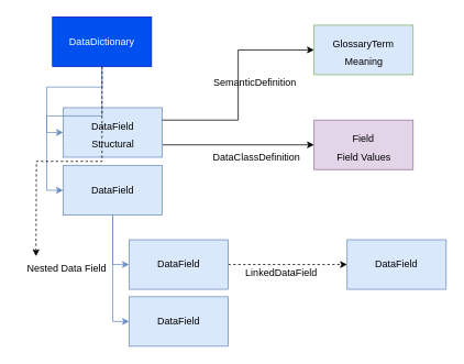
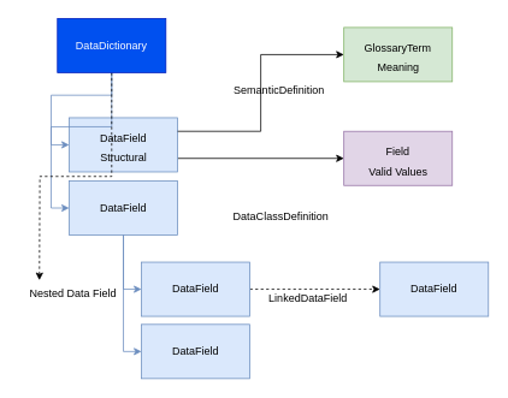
  <mxCell id="0" />
  <mxCell id="1" parent="0" />
  <mxCell id="2" style="edgeStyle=orthogonalEdgeStyle;rounded=0;orthogonalLoop=1;jettySize=auto;html=1;entryX=0;entryY=0.5;entryDx=0;entryDy=0;exitX=1;exitY=0.75;exitDx=0;exitDy=0;" edge="1" parent="1" source="3" target="9"><mxGeometry relative="1" as="geometry"><mxPoint x="200" y="170" as="sourcePoint" /></mxGeometry></mxCell>
  <mxCell id="3" value="DataField&lt;div&gt;&lt;br&gt;&lt;/div&gt;" style="rounded=0;whiteSpace=wrap;html=1;fillColor=#dae8fc;strokeColor=#6c8ebf;" vertex="1" parent="1"><mxGeometry x="76" y="130" width="120" height="60" as="geometry" /></mxCell>
  <mxCell id="4" value="DataField" style="rounded=0;whiteSpace=wrap;html=1;fillColor=#dae8fc;strokeColor=#6c8ebf;" vertex="1" parent="1"><mxGeometry x="76" y="200" width="120" height="60" as="geometry" /></mxCell>
  <mxCell id="5" style="edgeStyle=orthogonalEdgeStyle;rounded=0;orthogonalLoop=1;jettySize=auto;html=1;exitX=0.5;exitY=1;exitDx=0;exitDy=0;entryX=0;entryY=0.5;entryDx=0;entryDy=0;fillColor=#dae8fc;strokeColor=#6c8ebf;" edge="1" parent="1" source="8" target="3"><mxGeometry relative="1" as="geometry" /></mxCell>
  <mxCell id="6" style="edgeStyle=orthogonalEdgeStyle;rounded=0;orthogonalLoop=1;jettySize=auto;html=1;exitX=0.5;exitY=1;exitDx=0;exitDy=0;entryX=0;entryY=0.5;entryDx=0;entryDy=0;fillColor=#dae8fc;strokeColor=#6c8ebf;" edge="1" parent="1" source="8" target="4"><mxGeometry relative="1" as="geometry" /></mxCell>
  <mxCell id="7" style="edgeStyle=orthogonalEdgeStyle;rounded=0;orthogonalLoop=1;jettySize=auto;html=1;exitX=0.5;exitY=1;exitDx=0;exitDy=0;dashed=1;" edge="1" parent="1" source="8"><mxGeometry relative="1" as="geometry"><mxPoint x="43" y="310" as="targetPoint" /></mxGeometry></mxCell>
  <mxCell id="8" value="DataDictionary" style="rounded=0;whiteSpace=wrap;html=1;fillColor=#0050ef;strokeColor=#001DBC;fontColor=#ffffff;" vertex="1" parent="1"><mxGeometry x="63" y="20" width="120" height="60" as="geometry" /></mxCell>
  <mxCell id="9" value="Field&lt;div&gt;&lt;br&gt;&lt;/div&gt;" style="rounded=0;whiteSpace=wrap;html=1;fillColor=#e1d5e7;strokeColor=#9673a6;" vertex="1" parent="1"><mxGeometry x="380" y="145" width="120" height="60" as="geometry" /></mxCell>
  <mxCell id="10" value="Structural" style="text;html=1;align=center;verticalAlign=middle;resizable=0;points=[];autosize=1;strokeColor=none;fillColor=none;" vertex="1" parent="1"><mxGeometry x="101" y="160" width="70" height="30" as="geometry" /></mxCell>
- <mxCell id="11" value="Field Values" style="text;html=1;align=center;verticalAlign=middle;resizable=0;points=[];autosize=1;strokeColor=none;fillColor=none;" vertex="1" parent="1"><mxGeometry x="395" y="175" width="90" height="30" as="geometry" /></mxCell>
+ <mxCell id="11" value="Valid Values" style="text;html=1;align=center;verticalAlign=middle;resizable=0;points=[];autosize=1;strokeColor=none;fillColor=none;" vertex="1" parent="1"><mxGeometry x="395" y="175" width="90" height="30" as="geometry" /></mxCell>
  <mxCell id="12" style="edgeStyle=orthogonalEdgeStyle;rounded=0;orthogonalLoop=1;jettySize=auto;html=1;exitX=1;exitY=0.5;exitDx=0;exitDy=0;entryX=0;entryY=0.5;entryDx=0;entryDy=0;dashed=1;" edge="1" parent="1" source="13" target="17"><mxGeometry relative="1" as="geometry" /></mxCell>
  <mxCell id="13" value="DataField" style="rounded=0;whiteSpace=wrap;html=1;fillColor=#dae8fc;strokeColor=#6c8ebf;" vertex="1" parent="1"><mxGeometry x="156" y="290" width="120" height="60" as="geometry" /></mxCell>
  <mxCell id="14" style="edgeStyle=orthogonalEdgeStyle;rounded=0;orthogonalLoop=1;jettySize=auto;html=1;entryX=0;entryY=0.5;entryDx=0;entryDy=0;fillColor=#dae8fc;strokeColor=#6c8ebf;exitX=0.5;exitY=1;exitDx=0;exitDy=0;" edge="1" parent="1" source="4" target="13"><mxGeometry relative="1" as="geometry"><mxPoint x="103" y="280" as="sourcePoint" /></mxGeometry></mxCell>
  <mxCell id="15" value="DataField" style="rounded=0;whiteSpace=wrap;html=1;fillColor=#dae8fc;strokeColor=#6c8ebf;" vertex="1" parent="1"><mxGeometry x="156" y="359" width="120" height="60" as="geometry" /></mxCell>
  <mxCell id="16" style="edgeStyle=orthogonalEdgeStyle;rounded=0;orthogonalLoop=1;jettySize=auto;html=1;exitX=0.5;exitY=1;exitDx=0;exitDy=0;entryX=0;entryY=0.5;entryDx=0;entryDy=0;fillColor=#dae8fc;strokeColor=#6c8ebf;" edge="1" parent="1" source="4" target="15"><mxGeometry relative="1" as="geometry"><mxPoint x="116" y="250" as="sourcePoint" /></mxGeometry></mxCell>
  <mxCell id="17" value="DataField" style="rounded=0;whiteSpace=wrap;html=1;fillColor=#dae8fc;strokeColor=#6c8ebf;" vertex="1" parent="1"><mxGeometry x="420" y="290" width="120" height="60" as="geometry" /></mxCell>
  <mxCell id="18" value="LinkedDataField" style="text;html=1;align=center;verticalAlign=middle;resizable=0;points=[];autosize=1;strokeColor=none;fillColor=none;" vertex="1" parent="1"><mxGeometry x="285" y="315" width="110" height="30" as="geometry" /></mxCell>
  <mxCell id="19" value="Nested&amp;nbsp;&lt;span style=&quot;background-color: transparent; color: light-dark(rgb(0, 0, 0), rgb(255, 255, 255));&quot;&gt;Data Field&lt;/span&gt;" style="text;html=1;align=center;verticalAlign=middle;resizable=0;points=[];autosize=1;strokeColor=none;fillColor=none;" vertex="1" parent="1"><mxGeometry x="20" y="310" width="120" height="30" as="geometry" /></mxCell>
  <mxCell id="20" style="edgeStyle=orthogonalEdgeStyle;rounded=0;orthogonalLoop=1;jettySize=auto;html=1;exitX=1;exitY=0.25;exitDx=0;exitDy=0;entryX=0;entryY=0.5;entryDx=0;entryDy=0;" edge="1" parent="1" source="3" target="21"><mxGeometry relative="1" as="geometry"><mxPoint x="196" y="60" as="sourcePoint" /></mxGeometry></mxCell>
- <mxCell id="21" value="GlossaryTerm&lt;div&gt;&lt;br&gt;&lt;/div&gt;" style="rounded=0;whiteSpace=wrap;html=1;fillColor=#dae8fc;strokeColor=#82b366;" vertex="1" parent="1"><mxGeometry x="380" y="30" width="120" height="60" as="geometry" /></mxCell>
+ <mxCell id="21" value="GlossaryTerm&lt;div&gt;&lt;br&gt;&lt;/div&gt;" style="rounded=0;whiteSpace=wrap;html=1;fillColor=#d5e8d4;strokeColor=#82b366;" vertex="1" parent="1"><mxGeometry x="380" y="30" width="120" height="60" as="geometry" /></mxCell>
  <mxCell id="22" value="Meaning" style="text;html=1;align=center;verticalAlign=middle;resizable=0;points=[];autosize=1;strokeColor=none;fillColor=none;rotation=0;" vertex="1" parent="1"><mxGeometry x="405" y="60" width="70" height="30" as="geometry" /></mxCell>
- <mxCell id="23" value="DataClassDefinition" style="text;html=1;align=center;verticalAlign=middle;resizable=0;points=[];autosize=1;strokeColor=none;fillColor=none;" vertex="1" parent="1"><mxGeometry x="245" y="175" width="130" height="30" as="geometry" /></mxCell>
+ <mxCell id="23" value="DataClassDefinition" style="text;html=1;align=center;verticalAlign=middle;resizable=0;points=[];autosize=1;strokeColor=none;fillColor=none;" vertex="1" parent="1"><mxGeometry x="245" y="225" width="130" height="30" as="geometry" /></mxCell>
  <mxCell id="24" value="SemanticDefinition" style="text;html=1;align=center;verticalAlign=middle;resizable=0;points=[];autosize=1;strokeColor=none;fillColor=none;" vertex="1" parent="1"><mxGeometry x="248" y="85" width="120" height="30" as="geometry" /></mxCell>
